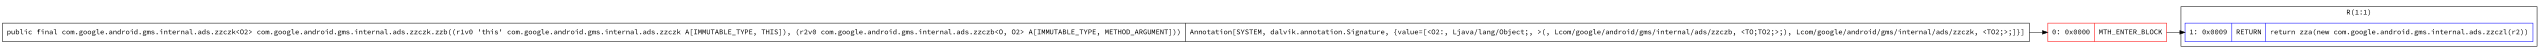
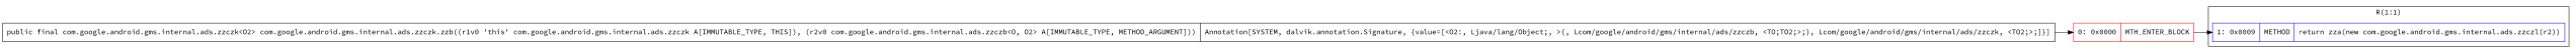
  digraph {
    rankdir=LR
    fontname="Source Code Pro"
    node [shape=record fontname="Source Code Pro"]
    edge [fontname="Source Code Pro"]
-   n1 [color=blue label="{1\:\ 0x0009|RETURN\l|return zza(new com.google.android.gms.internal.ads.zzczl(r2))\l}"]
+   n1 [color=blue label="{1\:\ 0x0009|METHOD\l|return zza(new com.google.android.gms.internal.ads.zzczl(r2))\l}"]
    n2 [color=red label="{0\:\ 0x0000|MTH_ENTER_BLOCK\l}"]
    n3 [label="{public final com.google.android.gms.internal.ads.zzczk\<O2\> com.google.android.gms.internal.ads.zzczk.zzb((r1v0 'this' com.google.android.gms.internal.ads.zzczk A[IMMUTABLE_TYPE, THIS]), (r2v0 com.google.android.gms.internal.ads.zzczb\<O, O2\> A[IMMUTABLE_TYPE, METHOD_ARGUMENT]))  | Annotation[SYSTEM, dalvik.annotation.Signature, \{value=[\<O2:, Ljava\/lang\/Object;, \>(, Lcom\/google\/android\/gms\/internal\/ads\/zzczb, \<TO;TO2;\>;), Lcom\/google\/android\/gms\/internal\/ads\/zzczk, \<TO2;\>;]\}]\l}"]
    subgraph cluster_1 {
      label="R(1:1)"
      n1
    }
    n2 -> n1
    n3 -> n2
  }
